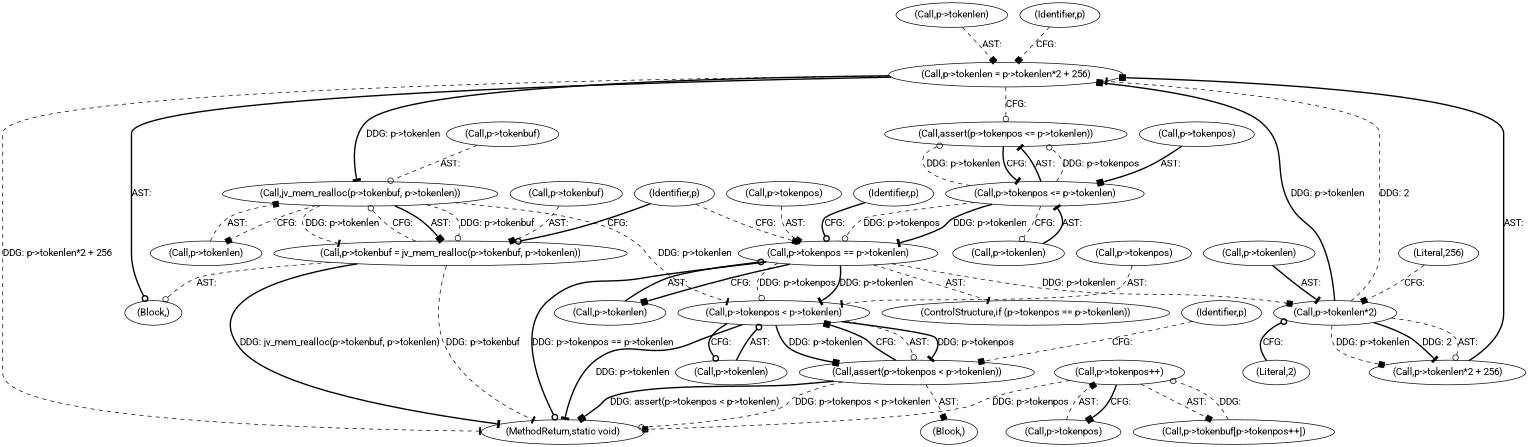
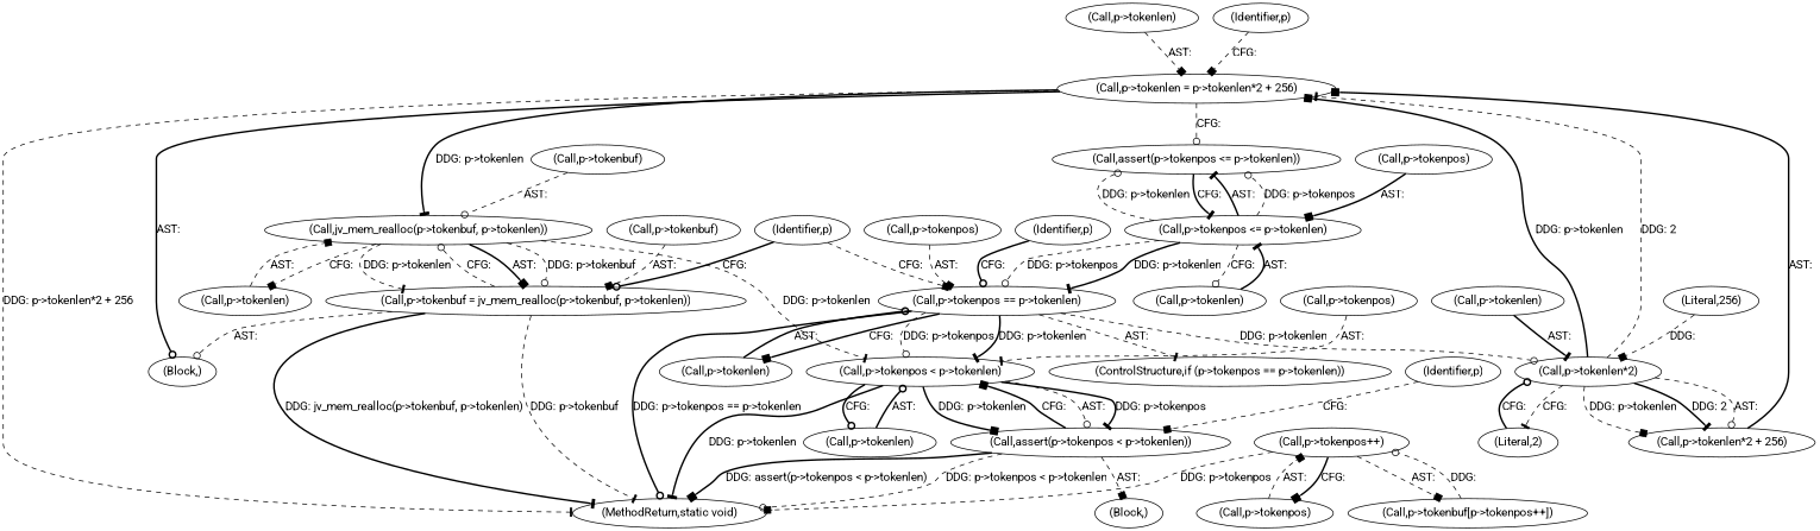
  digraph {
    fontname=Roboto
    node [fontname=Roboto]
    edge [arrowhead=box fontname=Roboto style=dashed]
    n1 [label="(Call,jv_mem_realloc(p->tokenbuf, p->tokenlen))"]
    n2 [label="(Call,p->tokenbuf = jv_mem_realloc(p->tokenbuf, p->tokenlen))"]
    n3 [label="(Call,p->tokenpos < p->tokenlen)"]
    n4 [label="(Call,p->tokenlen)"]
    n5 [label="(Block,)"]
    n6 [label="(MethodReturn,static void)"]
    n7 [label="(Call,assert(p->tokenpos < p->tokenlen))"]
    n8 [label="(Call,p->tokenlen)"]
    n9 [label="(Call,p->tokenlen = p->tokenlen*2 + 256)"]
    n10 [label="(Call,assert(p->tokenpos <= p->tokenlen))"]
    n11 [label="(Call,p->tokenlen*2 + 256)"]
    n12 [label="(Call,p->tokenlen*2)"]
    n13 [label="(Literal,2)"]
    n14 [label="(Call,p->tokenpos == p->tokenlen)"]
    n15 [label="(Call,p->tokenlen)"]
    n16 [label="(ControlStructure,if (p->tokenpos == p->tokenlen))"]
    n17 [label="(Call,p->tokenpos <= p->tokenlen)"]
    n18 [label="(Call,p->tokenlen)"]
    n19 [label="(Block,)"]
    n20 [label="(Call,p->tokenpos++)"]
    n21 [label="(Call,p->tokenpos)"]
    n22 [label="(Call,p->tokenbuf[p->tokenpos++])"]
    n23 [label="(Call,p->tokenlen)"]
    n24 [label="(Call,p->tokenbuf)"]
    n25 [label="(Identifier,p)"]
    n26 [label="(Call,p->tokenbuf)"]
    n27 [label="(Literal,256)"]
    n28 [label="(Call,p->tokenlen)"]
    n29 [label="(Call,p->tokenpos)"]
    n30 [label="(Identifier,p)"]
    n31 [label="(Identifier,p)"]
    n32 [label="(Call,p->tokenpos)"]
    n33 [label="(Call,p->tokenpos)"]
    n34 [label="(Identifier,p)"]
    n1 -> n2 [label="AST: " style=bold]
    n1 -> n2 [arrowhead=odot label="DDG: p->tokenbuf"]
    n1 -> n2 [arrowhead=tee label="DDG: p->tokenlen"]
    n1 -> n3 [arrowhead=tee label="DDG: p->tokenlen"]
    n1 -> n4 [label="CFG: "]
    n2 -> n1 [arrowhead=odot label="CFG: "]
    n2 -> n5 [arrowhead=odot label="AST: "]
    n2 -> n6 [arrowhead=tee label="DDG: p->tokenbuf"]
    n2 -> n6 [arrowhead=tee label="DDG: jv_mem_realloc(p->tokenbuf, p->tokenlen)" style=bold]
    n3 -> n6 [arrowhead=tee label="DDG: p->tokenlen" style=bold]
    n3 -> n7 [arrowhead=odot label="AST: "]
    n3 -> n7 [arrowhead=tee label="DDG: p->tokenpos" style=bold]
    n3 -> n7 [label="DDG: p->tokenlen" style=bold]
    n3 -> n8 [arrowhead=odot label="CFG: " style=bold]
    n4 -> n1 [label="AST: "]
    n7 -> n3 [label="CFG: " style=bold]
    n7 -> n6 [arrowhead=odot label="DDG: p->tokenpos < p->tokenlen"]
    n7 -> n6 [label="DDG: assert(p->tokenpos < p->tokenlen)" style=bold]
    n7 -> n19 [label="AST: "]
    n8 -> n3 [arrowhead=odot label="AST: " style=bold]
    n9 -> n1 [arrowhead=tee label="DDG: p->tokenlen" style=bold]
    n9 -> n5 [arrowhead=odot label="AST: " style=bold]
    n9 -> n6 [arrowhead=tee label="DDG: p->tokenlen*2 + 256"]
    n9 -> n10 [arrowhead=odot label="CFG: "]
    n10 -> n17 [arrowhead=tee label="CFG: " style=bold]
    n11 -> n9 [label="AST: " style=bold]
    n12 -> n9 [label="DDG: p->tokenlen" style=bold]
    n12 -> n9 [arrowhead=tee label="DDG: 2"]
    n12 -> n11 [arrowhead=odot label="AST: "]
    n12 -> n11 [label="DDG: p->tokenlen"]
    n12 -> n11 [arrowhead=tee label="DDG: 2" style=bold]
+   n12 -> n13 [arrowhead=tee label="CFG: "]
    n13 -> n12 [arrowhead=odot label="CFG: " style=bold]
    n14 -> n3 [arrowhead=odot label="DDG: p->tokenpos"]
    n14 -> n3 [arrowhead=tee label="DDG: p->tokenlen" style=bold]
    n14 -> n6 [arrowhead=odot label="DDG: p->tokenpos == p->tokenlen" style=bold]
-   n14 -> n12 [label="DDG: p->tokenlen"]
+   n14 -> n12 [arrowhead=odot label="DDG: p->tokenlen"]
    n14 -> n15 [label="CFG: " style=bold]
    n14 -> n16 [arrowhead=tee label="AST: "]
    n15 -> n14 [arrowhead=odot label="AST: " style=bold]
    n17 -> n10 [arrowhead=tee label="AST: " style=bold]
    n17 -> n10 [arrowhead=odot label="DDG: p->tokenpos"]
    n17 -> n10 [arrowhead=odot label="DDG: p->tokenlen"]
    n17 -> n14 [arrowhead=odot label="DDG: p->tokenpos"]
    n17 -> n14 [arrowhead=tee label="DDG: p->tokenlen" style=bold]
    n17 -> n18 [arrowhead=odot label="CFG: "]
    n18 -> n17 [arrowhead=tee label="AST: " style=bold]
    n20 -> n6 [label="DDG: p->tokenpos"]
    n20 -> n21 [label="CFG: " style=bold]
    n20 -> n22 [label="AST: "]
    n21 -> n20 [label="AST: "]
    n22 -> n20 [arrowhead=odot label="DDG: "]
    n23 -> n9 [label="AST: "]
    n24 -> n1 [arrowhead=odot label="AST: "]
    n25 -> n2 [arrowhead=odot label="CFG: " style=bold]
    n25 -> n14 [label="CFG: "]
    n26 -> n2 [label="AST: "]
-   n27 -> n12 [label="CFG: "]
+   n27 -> n12 [label="DDG: "]
    n28 -> n12 [arrowhead=tee label="AST: " style=bold]
    n29 -> n17 [label="AST: " style=bold]
    n30 -> n7 [label="CFG: "]
    n31 -> n9 [label="CFG: "]
    n32 -> n14 [label="AST: "]
    n33 -> n3 [arrowhead=tee label="AST: "]
    n34 -> n14 [arrowhead=odot label="CFG: " style=bold]
  }
